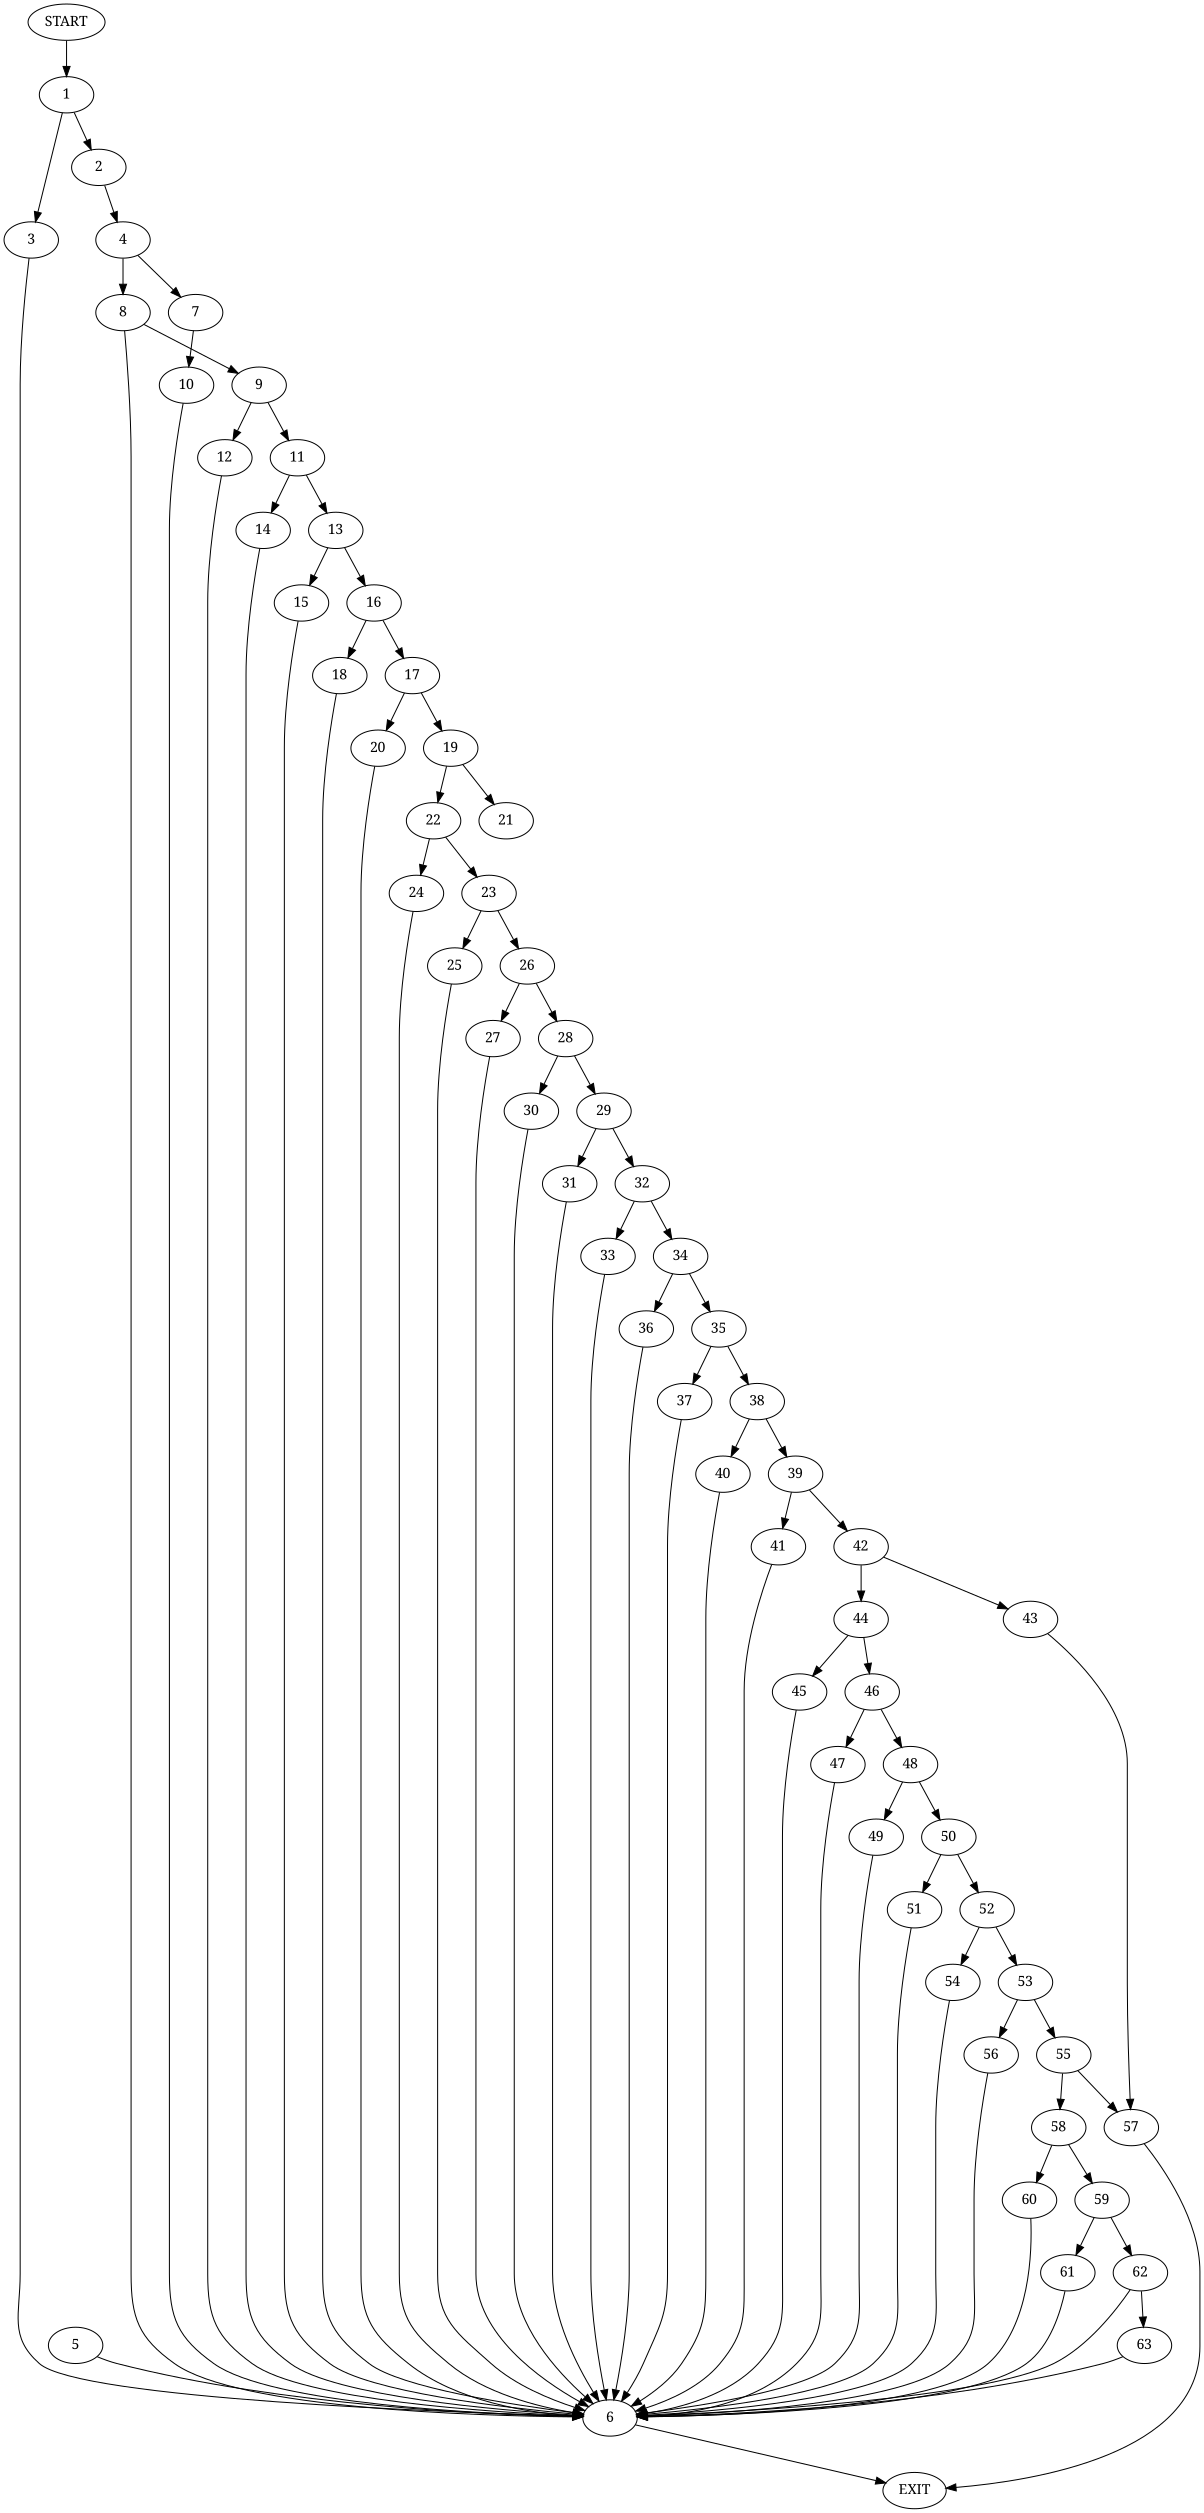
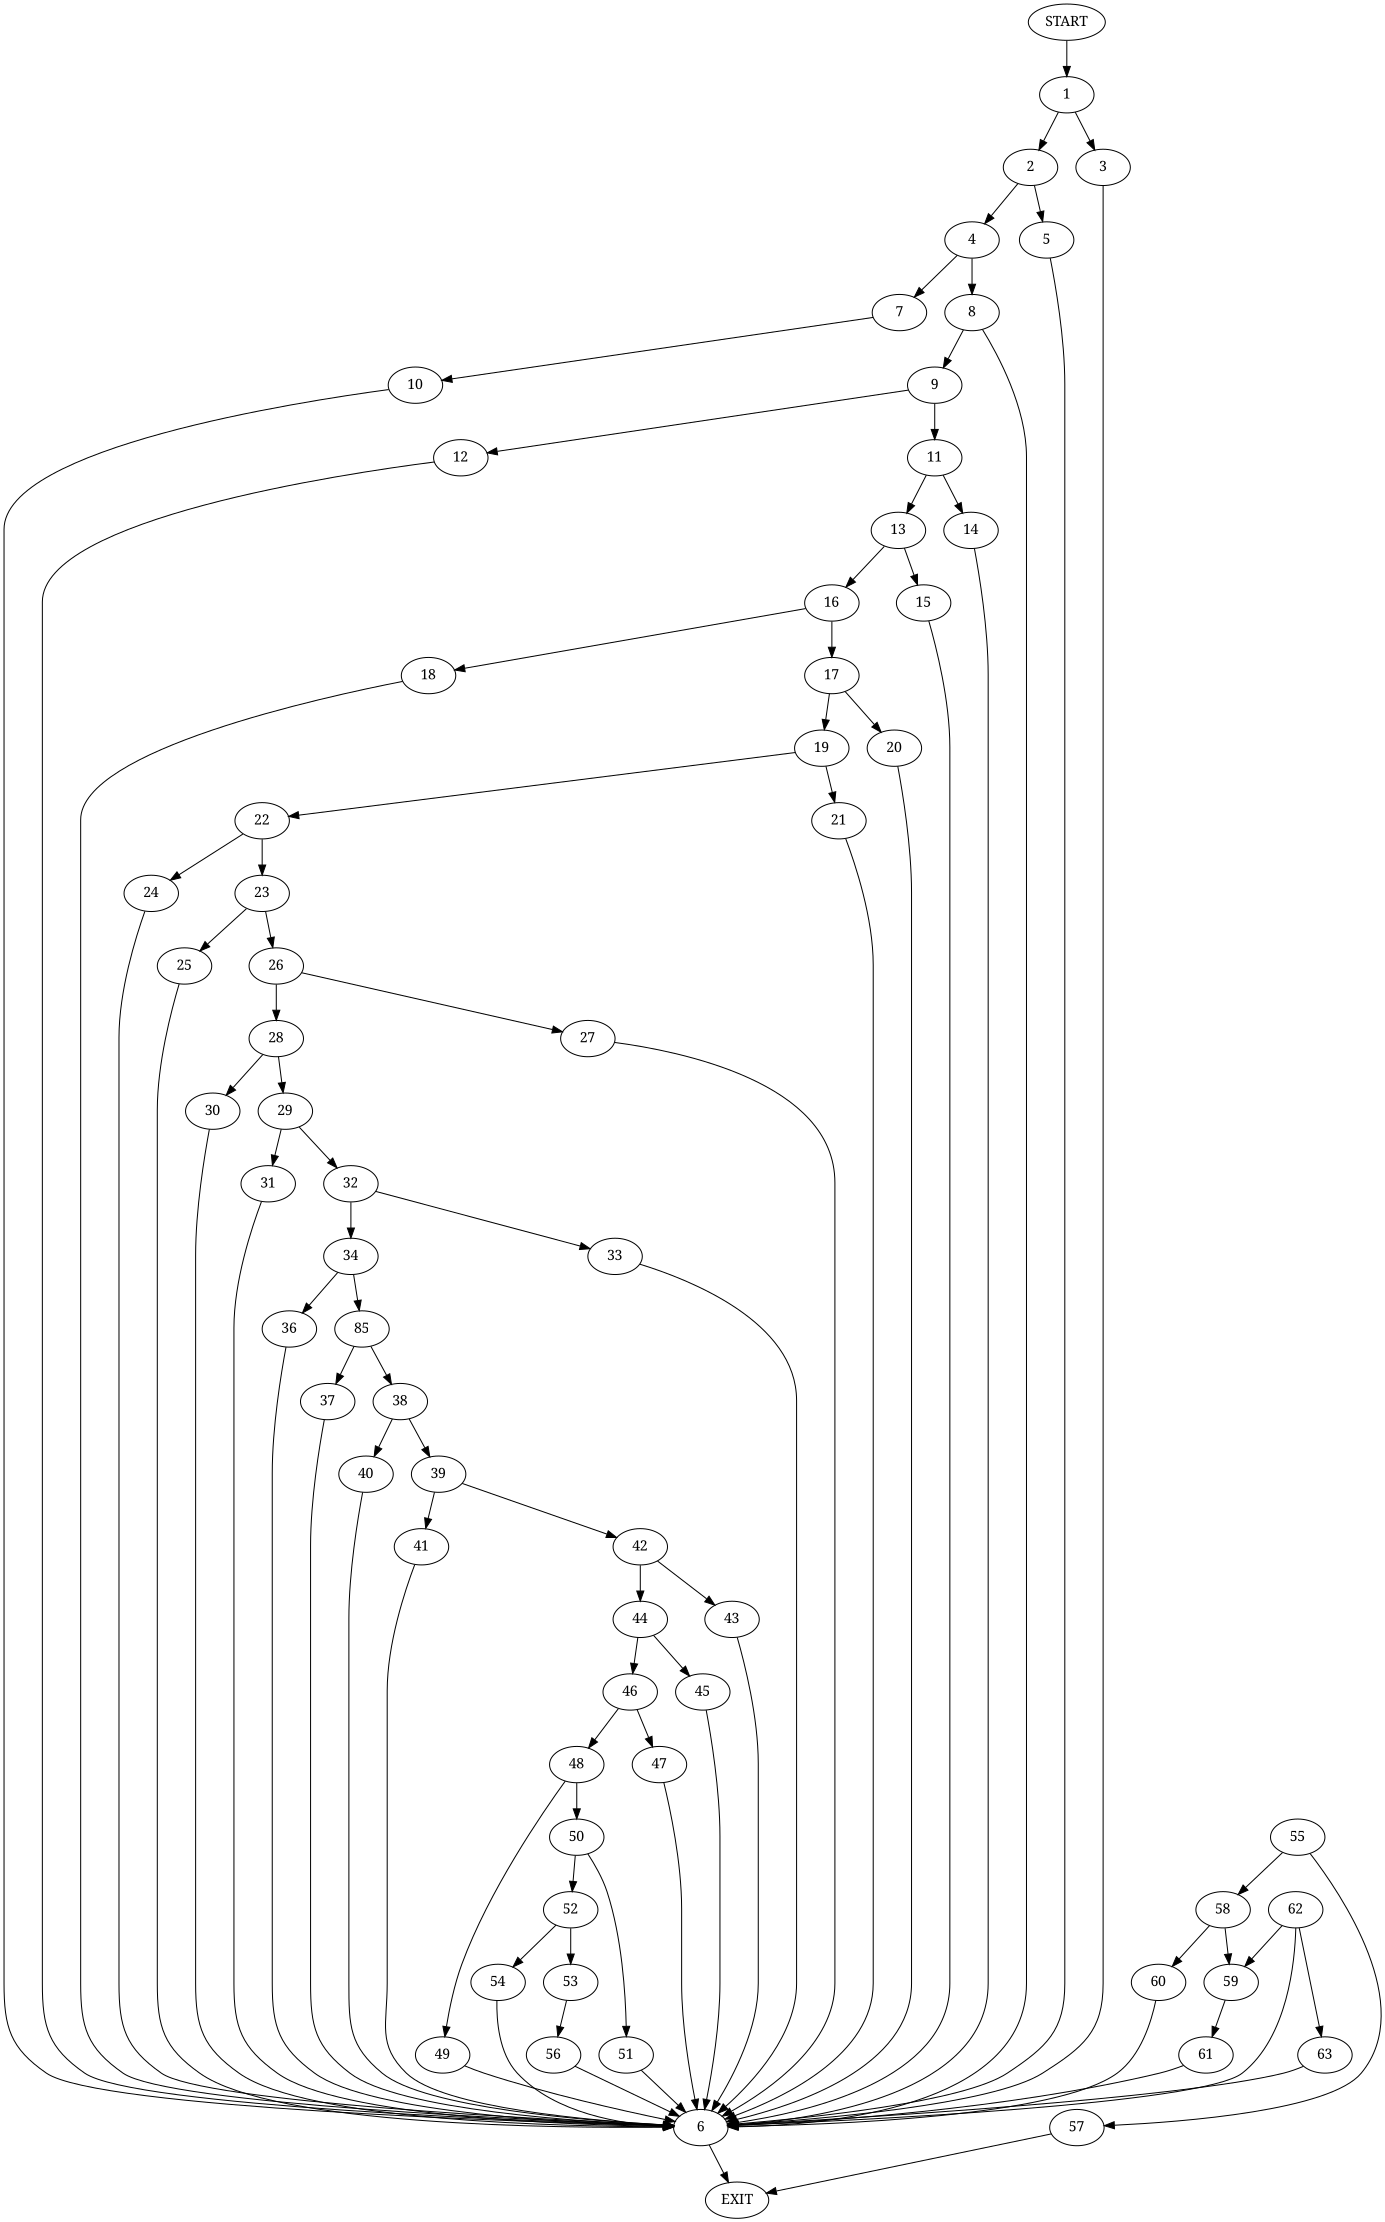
  digraph {
    fontname="Noto Serif"
    node [fontname="Noto Serif"]
    edge [fontname="Noto Serif"]
    n1 [label=START]
    1
    2
    3
    n5 [label=EXIT]
    4
    5
    6
    7
    8
    10
    9
    11
    12
    13
    14
    15
    16
    17
    18
    19
    20
    21
    22
    23
    24
    25
    26
    27
    28
    29
    30
    31
    32
    33
    34
-   35
+   35 [label=85]
    36
    37
    38
    39
    40
    41
    42
    43
    44
    45
    46
    47
    48
    49
    50
    51
    52
    53
    54
    55
    56
    57
    58
    59
    60
    61
    62
    63
    n1 -> 1
    1 -> 2
    1 -> 3
    2 -> 4
+   2 -> 5
    3 -> 6
    4 -> 7
    4 -> 8
    5 -> 6
    6 -> n5
    7 -> 10
    8 -> 6
    8 -> 9
    10 -> 6
    9 -> 11
    9 -> 12
    11 -> 13
    11 -> 14
    12 -> 6
    13 -> 15
    13 -> 16
    14 -> 6
    15 -> 6
    16 -> 17
    16 -> 18
    17 -> 19
    17 -> 20
    18 -> 6
    19 -> 21
    19 -> 22
    20 -> 6
+   21 -> 6
    22 -> 23
    22 -> 24
    23 -> 25
    23 -> 26
    24 -> 6
    25 -> 6
    26 -> 27
    26 -> 28
    27 -> 6
    28 -> 29
    28 -> 30
    29 -> 31
    29 -> 32
    30 -> 6
    31 -> 6
    32 -> 33
    32 -> 34
    33 -> 6
    34 -> 35
    34 -> 36
    35 -> 37
    35 -> 38
    36 -> 6
    37 -> 6
    38 -> 39
    38 -> 40
    39 -> 41
    39 -> 42
    40 -> 6
    41 -> 6
    42 -> 43
    42 -> 44
-   43 -> 57
+   43 -> 6
    44 -> 45
    44 -> 46
    45 -> 6
    46 -> 47
    46 -> 48
    47 -> 6
    48 -> 49
    48 -> 50
    49 -> 6
    50 -> 51
    50 -> 52
    51 -> 6
    52 -> 53
    52 -> 54
-   53 -> 55
    53 -> 56
    54 -> 6
    55 -> 57
    55 -> 58
    56 -> 6
    57 -> n5
    58 -> 59
    58 -> 60
    59 -> 61
-   59 -> 62
+   62 -> 59
    60 -> 6
    61 -> 6
    62 -> 6
    62 -> 63
    63 -> 6
  }
